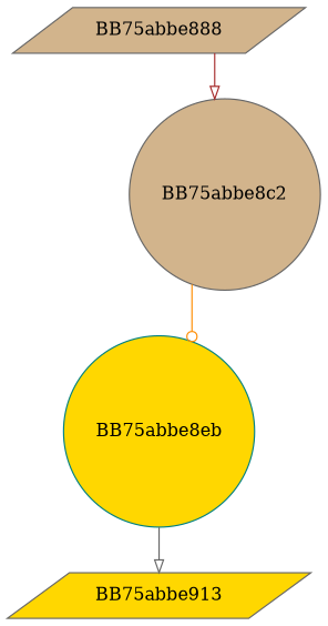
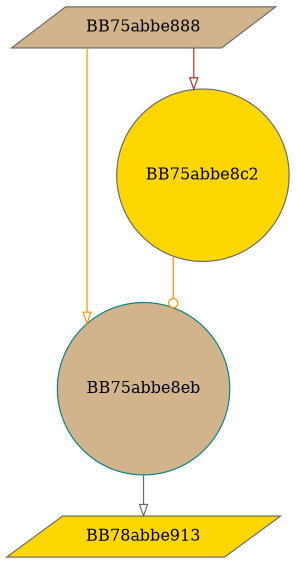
  digraph {
    splines=ortho
    node [color=gray40 fillcolor=tan shape=parallelogram style=filled]
    edge [arrowhead=onormal color=darkorange]
    n1 [label=BB75abbe888]
-   BB75abbe8eb [color=teal fillcolor=gold shape=circle]
-   BB75abbe8c2 [shape=circle]
-   BB75abbe913 [fillcolor=gold]
+   BB75abbe8eb [color=teal shape=circle]
+   BB75abbe8c2 [fillcolor=gold shape=circle]
+   BB75abbe913 [fillcolor=gold label=BB78abbe913]
+   n1 -> BB75abbe8eb
    n1 -> BB75abbe8c2 [color=brown]
    BB75abbe8eb -> BB75abbe913 [color=gray40]
    BB75abbe8c2 -> BB75abbe8eb [arrowhead=odot]
  }
